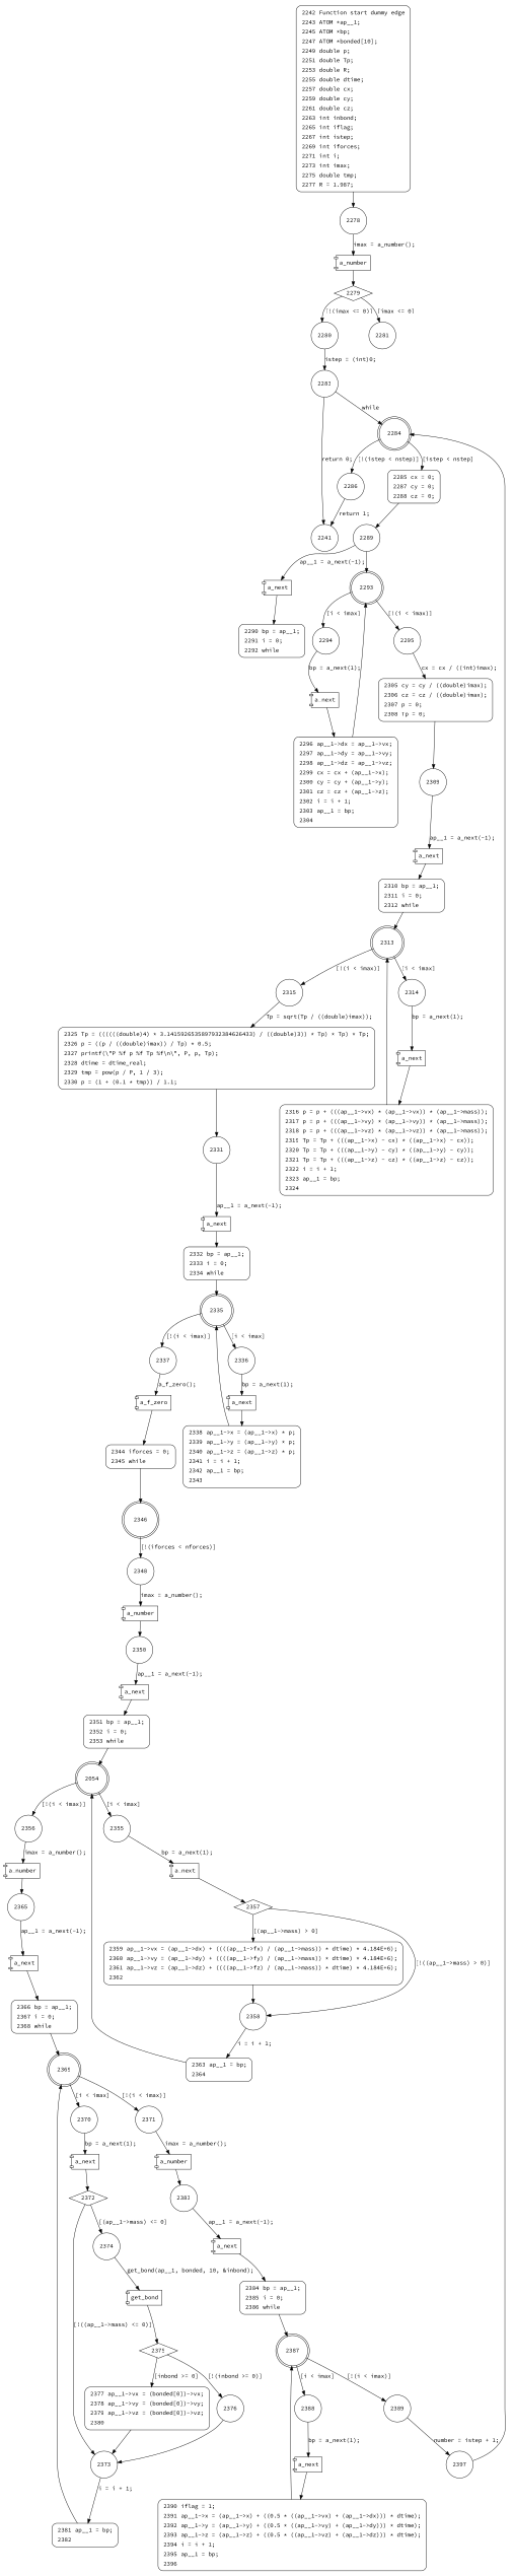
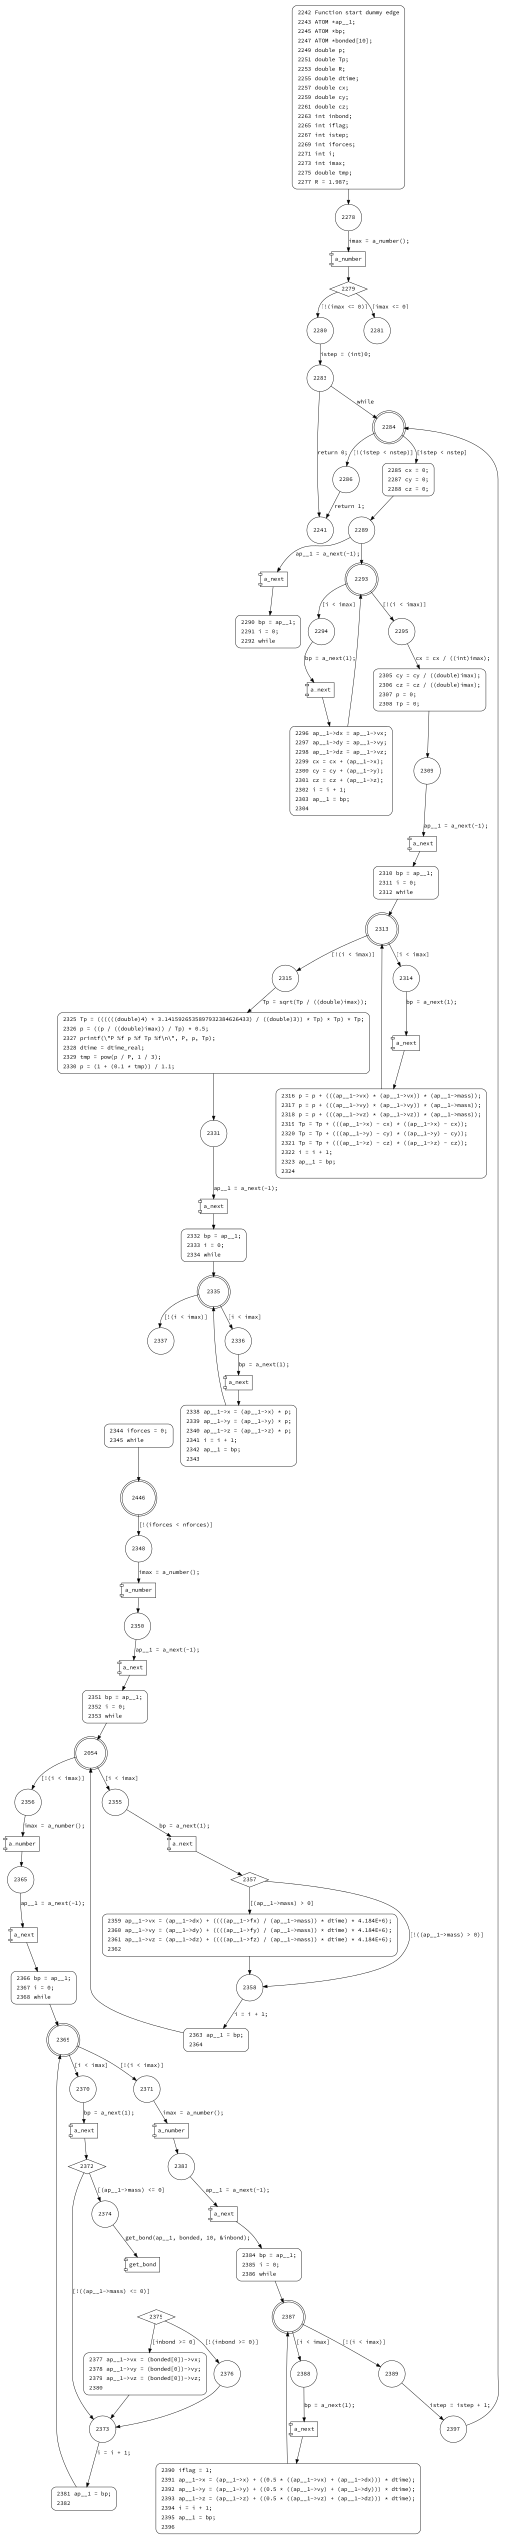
  digraph {
    fontname="Source Code Pro"
    node [fontname="Source Code Pro" shape=circle]
    edge [fontname="Source Code Pro"]
    n1 [label=a_number shape=component]
    2278
    2279 [shape=diamond]
    2280
    2281
    2283
    2241
    2284 [shape=doublecircle]
    2286
    n10 [fillcolor=white label=<<table border="0" cellborder="0" cellpadding="3" bgcolor="white"><tr><td align="right">2285</td><td align="left">cx = 0;</td></tr><tr><td align="right">2287</td><td align="left">cy = 0;</td></tr><tr><td align="right">2288</td><td align="left">cz = 0;</td></tr></table>> penwidth=1 shape=Mrecord style="filled,bold"]
    2289
    n12 [label=a_next shape=component]
    2293 [shape=doublecircle]
    n14 [fillcolor=white label=<<table border="0" cellborder="0" cellpadding="3" bgcolor="white"><tr><td align="right">2290</td><td align="left">bp = ap__1;</td></tr><tr><td align="right">2291</td><td align="left">i = 0;</td></tr><tr><td align="right">2292</td><td align="left">while</td></tr></table>> penwidth=1 shape=Mrecord style="filled,bold"]
    2295
    2294
    n17 [fillcolor=white label=<<table border="0" cellborder="0" cellpadding="3" bgcolor="white"><tr><td align="right">2305</td><td align="left">cy = cy / ((double)imax);</td></tr><tr><td align="right">2306</td><td align="left">cz = cz / ((double)imax);</td></tr><tr><td align="right">2307</td><td align="left">p = 0;</td></tr><tr><td align="right">2308</td><td align="left">Tp = 0;</td></tr></table>> penwidth=1 shape=Mrecord style="filled,bold"]
    n18 [label=a_next shape=component]
    2309
    n20 [fillcolor=white label=<<table border="0" cellborder="0" cellpadding="3" bgcolor="white"><tr><td align="right">2296</td><td align="left">ap__1-&gt;dx = ap__1-&gt;vx;</td></tr><tr><td align="right">2297</td><td align="left">ap__1-&gt;dy = ap__1-&gt;vy;</td></tr><tr><td align="right">2298</td><td align="left">ap__1-&gt;dz = ap__1-&gt;vz;</td></tr><tr><td align="right">2299</td><td align="left">cx = cx + (ap__1-&gt;x);</td></tr><tr><td align="right">2300</td><td align="left">cy = cy + (ap__1-&gt;y);</td></tr><tr><td align="right">2301</td><td align="left">cz = cz + (ap__1-&gt;z);</td></tr><tr><td align="right">2302</td><td align="left">i = i + 1;</td></tr><tr><td align="right">2303</td><td align="left">ap__1 = bp;</td></tr><tr><td align="right">2304</td><td align="left"></td></tr></table>> penwidth=1 shape=Mrecord style="filled,bold"]
    n21 [label=a_next shape=component]
    n22 [fillcolor=white label=<<table border="0" cellborder="0" cellpadding="3" bgcolor="white"><tr><td align="right">2310</td><td align="left">bp = ap__1;</td></tr><tr><td align="right">2311</td><td align="left">i = 0;</td></tr><tr><td align="right">2312</td><td align="left">while</td></tr></table>> penwidth=1 shape=Mrecord style="filled,bold"]
    2313 [shape=doublecircle]
    2315
    2314
    n26 [fillcolor=white label=<<table border="0" cellborder="0" cellpadding="3" bgcolor="white"><tr><td align="right">2325</td><td align="left">Tp = ((((((double)4) * 3.1415926535897932384626433) / ((double)3)) * Tp) * Tp) * Tp;</td></tr><tr><td align="right">2326</td><td align="left">p = ((p / ((double)imax)) / Tp) * 0.5;</td></tr><tr><td align="right">2327</td><td align="left">printf(\"P %f p %f Tp %f\n\", P, p, Tp);</td></tr><tr><td align="right">2328</td><td align="left">dtime = dtime_real;</td></tr><tr><td align="right">2329</td><td align="left">tmp = pow(p / P, 1 / 3);</td></tr><tr><td align="right">2330</td><td align="left">p = (1 + (0.1 * tmp)) / 1.1;</td></tr></table>> penwidth=1 shape=Mrecord style="filled,bold"]
    n27 [label=a_next shape=component]
    2331
    n29 [fillcolor=white label=<<table border="0" cellborder="0" cellpadding="3" bgcolor="white"><tr><td align="right">2316</td><td align="left">p = p + (((ap__1-&gt;vx) * (ap__1-&gt;vx)) * (ap__1-&gt;mass));</td></tr><tr><td align="right">2317</td><td align="left">p = p + (((ap__1-&gt;vy) * (ap__1-&gt;vy)) * (ap__1-&gt;mass));</td></tr><tr><td align="right">2318</td><td align="left">p = p + (((ap__1-&gt;vz) * (ap__1-&gt;vz)) * (ap__1-&gt;mass));</td></tr><tr><td align="right">2319</td><td align="left">Tp = Tp + (((ap__1-&gt;x) - cx) * ((ap__1-&gt;x) - cx));</td></tr><tr><td align="right">2320</td><td align="left">Tp = Tp + (((ap__1-&gt;y) - cy) * ((ap__1-&gt;y) - cy));</td></tr><tr><td align="right">2321</td><td align="left">Tp = Tp + (((ap__1-&gt;z) - cz) * ((ap__1-&gt;z) - cz));</td></tr><tr><td align="right">2322</td><td align="left">i = i + 1;</td></tr><tr><td align="right">2323</td><td align="left">ap__1 = bp;</td></tr><tr><td align="right">2324</td><td align="left"></td></tr></table>> penwidth=1 shape=Mrecord style="filled,bold"]
    n30 [label=a_next shape=component]
    n31 [fillcolor=white label=<<table border="0" cellborder="0" cellpadding="3" bgcolor="white"><tr><td align="right">2332</td><td align="left">bp = ap__1;</td></tr><tr><td align="right">2333</td><td align="left">i = 0;</td></tr><tr><td align="right">2334</td><td align="left">while</td></tr></table>> penwidth=1 shape=Mrecord style="filled,bold"]
    2335 [shape=doublecircle]
    2337
    2336
-   n35 [label=a_f_zero shape=component]
    n36 [label=a_next shape=component]
    n37 [fillcolor=white label=<<table border="0" cellborder="0" cellpadding="3" bgcolor="white"><tr><td align="right">2344</td><td align="left">iforces = 0;</td></tr><tr><td align="right">2345</td><td align="left">while</td></tr></table>> penwidth=1 shape=Mrecord style="filled,bold"]
    n38 [fillcolor=white label=<<table border="0" cellborder="0" cellpadding="3" bgcolor="white"><tr><td align="right">2338</td><td align="left">ap__1-&gt;x = (ap__1-&gt;x) * p;</td></tr><tr><td align="right">2339</td><td align="left">ap__1-&gt;y = (ap__1-&gt;y) * p;</td></tr><tr><td align="right">2340</td><td align="left">ap__1-&gt;z = (ap__1-&gt;z) * p;</td></tr><tr><td align="right">2341</td><td align="left">i = i + 1;</td></tr><tr><td align="right">2342</td><td align="left">ap__1 = bp;</td></tr><tr><td align="right">2343</td><td align="left"></td></tr></table>> penwidth=1 shape=Mrecord style="filled,bold"]
-   2346 [shape=doublecircle]
+   2346 [shape=doublecircle label=2446]
    2348
    n41 [label=a_number shape=component]
    2350
    n43 [label=a_next shape=component]
    n44 [fillcolor=white label=<<table border="0" cellborder="0" cellpadding="3" bgcolor="white"><tr><td align="right">2351</td><td align="left">bp = ap__1;</td></tr><tr><td align="right">2352</td><td align="left">i = 0;</td></tr><tr><td align="right">2353</td><td align="left">while</td></tr></table>> penwidth=1 shape=Mrecord style="filled,bold"]
    n45 [label=2054 shape=doublecircle]
    2356
    2355
    n48 [label=a_number shape=component]
    n49 [label=a_next shape=component]
    2365
    2357 [shape=diamond]
    2358
    n53 [fillcolor=white label=<<table border="0" cellborder="0" cellpadding="3" bgcolor="white"><tr><td align="right">2359</td><td align="left">ap__1-&gt;vx = (ap__1-&gt;dx) + ((((ap__1-&gt;fx) / (ap__1-&gt;mass)) * dtime) * 4.184E+6);</td></tr><tr><td align="right">2360</td><td align="left">ap__1-&gt;vy = (ap__1-&gt;dy) + ((((ap__1-&gt;fy) / (ap__1-&gt;mass)) * dtime) * 4.184E+6);</td></tr><tr><td align="right">2361</td><td align="left">ap__1-&gt;vz = (ap__1-&gt;dz) + ((((ap__1-&gt;fz) / (ap__1-&gt;mass)) * dtime) * 4.184E+6);</td></tr><tr><td align="right">2362</td><td align="left"></td></tr></table>> penwidth=1 shape=Mrecord style="filled,bold"]
    n54 [fillcolor=white label=<<table border="0" cellborder="0" cellpadding="3" bgcolor="white"><tr><td align="right">2363</td><td align="left">ap__1 = bp;</td></tr><tr><td align="right">2364</td><td align="left"></td></tr></table>> penwidth=1 shape=Mrecord style="filled,bold"]
    n55 [label=a_next shape=component]
    n56 [fillcolor=white label=<<table border="0" cellborder="0" cellpadding="3" bgcolor="white"><tr><td align="right">2366</td><td align="left">bp = ap__1;</td></tr><tr><td align="right">2367</td><td align="left">i = 0;</td></tr><tr><td align="right">2368</td><td align="left">while</td></tr></table>> penwidth=1 shape=Mrecord style="filled,bold"]
    2369 [shape=doublecircle]
    2371
    2370
    n60 [label=a_number shape=component]
    n61 [label=a_next shape=component]
    2383
    2372 [shape=diamond]
    2373
    2374
    n66 [fillcolor=white label=<<table border="0" cellborder="0" cellpadding="3" bgcolor="white"><tr><td align="right">2381</td><td align="left">ap__1 = bp;</td></tr><tr><td align="right">2382</td><td align="left"></td></tr></table>> penwidth=1 shape=Mrecord style="filled,bold"]
    n67 [label=get_bond shape=component]
    2375 [shape=diamond]
    2376
    n70 [fillcolor=white label=<<table border="0" cellborder="0" cellpadding="3" bgcolor="white"><tr><td align="right">2377</td><td align="left">ap__1-&gt;vx = (bonded[0])-&gt;vx;</td></tr><tr><td align="right">2378</td><td align="left">ap__1-&gt;vy = (bonded[0])-&gt;vy;</td></tr><tr><td align="right">2379</td><td align="left">ap__1-&gt;vz = (bonded[0])-&gt;vz;</td></tr><tr><td align="right">2380</td><td align="left"></td></tr></table>> penwidth=1 shape=Mrecord style="filled,bold"]
    n71 [label=a_next shape=component]
    n72 [fillcolor=white label=<<table border="0" cellborder="0" cellpadding="3" bgcolor="white"><tr><td align="right">2384</td><td align="left">bp = ap__1;</td></tr><tr><td align="right">2385</td><td align="left">i = 0;</td></tr><tr><td align="right">2386</td><td align="left">while</td></tr></table>> penwidth=1 shape=Mrecord style="filled,bold"]
    2387 [shape=doublecircle]
    2389
    2388
    2397
    n77 [label=a_next shape=component]
    n78 [fillcolor=white label=<<table border="0" cellborder="0" cellpadding="3" bgcolor="white"><tr><td align="right">2390</td><td align="left">iflag = 1;</td></tr><tr><td align="right">2391</td><td align="left">ap__1-&gt;x = (ap__1-&gt;x) + ((0.5 * ((ap__1-&gt;vx) + (ap__1-&gt;dx))) * dtime);</td></tr><tr><td align="right">2392</td><td align="left">ap__1-&gt;y = (ap__1-&gt;y) + ((0.5 * ((ap__1-&gt;vy) + (ap__1-&gt;dy))) * dtime);</td></tr><tr><td align="right">2393</td><td align="left">ap__1-&gt;z = (ap__1-&gt;z) + ((0.5 * ((ap__1-&gt;vz) + (ap__1-&gt;dz))) * dtime);</td></tr><tr><td align="right">2394</td><td align="left">i = i + 1;</td></tr><tr><td align="right">2395</td><td align="left">ap__1 = bp;</td></tr><tr><td align="right">2396</td><td align="left"></td></tr></table>> penwidth=1 shape=Mrecord style="filled,bold"]
    n79 [fillcolor=white label=<<table border="0" cellborder="0" cellpadding="3" bgcolor="white"><tr><td align="right">2242</td><td align="left">Function start dummy edge</td></tr><tr><td align="right">2243</td><td align="left">ATOM *ap__1;</td></tr><tr><td align="right">2245</td><td align="left">ATOM *bp;</td></tr><tr><td align="right">2247</td><td align="left">ATOM *bonded[10];</td></tr><tr><td align="right">2249</td><td align="left">double p;</td></tr><tr><td align="right">2251</td><td align="left">double Tp;</td></tr><tr><td align="right">2253</td><td align="left">double R;</td></tr><tr><td align="right">2255</td><td align="left">double dtime;</td></tr><tr><td align="right">2257</td><td align="left">double cx;</td></tr><tr><td align="right">2259</td><td align="left">double cy;</td></tr><tr><td align="right">2261</td><td align="left">double cz;</td></tr><tr><td align="right">2263</td><td align="left">int inbond;</td></tr><tr><td align="right">2265</td><td align="left">int iflag;</td></tr><tr><td align="right">2267</td><td align="left">int istep;</td></tr><tr><td align="right">2269</td><td align="left">int iforces;</td></tr><tr><td align="right">2271</td><td align="left">int i;</td></tr><tr><td align="right">2273</td><td align="left">int imax;</td></tr><tr><td align="right">2275</td><td align="left">double tmp;</td></tr><tr><td align="right">2277</td><td align="left">R = 1.987;</td></tr></table>> penwidth=1 shape=Mrecord style="filled,bold"]
    n1 -> 2279
    2278 -> n1 [label="imax = a_number();"]
    2279 -> 2280 [label="[!(imax <= 0)]"]
    2279 -> 2281 [label="[imax <= 0]"]
    2280 -> 2283 [label="istep = (int)0;"]
    2283 -> 2241 [label="return 0;"]
    2283 -> 2284 [label=while]
    2284 -> 2286 [label="[!(istep < nstep)]"]
    2284 -> n10 [label="[istep < nstep]"]
    2286 -> 2241 [label="return 1;"]
    n10 -> 2289
    2289 -> n12 [label="ap__1 = a_next(-1);"]
    2289 -> 2293
    n12 -> n14
    2293 -> 2295 [label="[!(i < imax)]"]
    2293 -> 2294 [label="[i < imax]"]
    2295 -> n17 [label="cx = cx / ((int)imax);"]
    2294 -> n18 [label="bp = a_next(1);"]
    n17 -> 2309
    n18 -> n20
    2309 -> n21 [label="ap__1 = a_next(-1);"]
    n20 -> 2293
    n21 -> n22
    n22 -> 2313
    2313 -> 2315 [label="[!(i < imax)]"]
    2313 -> 2314 [label="[i < imax]"]
    2315 -> n26 [label="Tp = sqrt(Tp / ((double)imax));"]
    2314 -> n27 [label="bp = a_next(1);"]
    n26 -> 2331
    n27 -> n29
    2331 -> n30 [label="ap__1 = a_next(-1);"]
    n29 -> 2313
    n30 -> n31
    n31 -> 2335
    2335 -> 2337 [label="[!(i < imax)]"]
    2335 -> 2336 [label="[i < imax]"]
-   2337 -> n35 [label="a_f_zero();"]
    2336 -> n36 [label="bp = a_next(1);"]
-   n35 -> n37
    n36 -> n38
    n37 -> 2346
    n38 -> 2335
    2346 -> 2348 [label="[!(iforces < nforces)]"]
    2348 -> n41 [label="imax = a_number();"]
    n41 -> 2350
    2350 -> n43 [label="ap__1 = a_next(-1);"]
    n43 -> n44
    n44 -> n45
    n45 -> 2356 [label="[!(i < imax)]"]
    n45 -> 2355 [label="[i < imax]"]
    2356 -> n48 [label="imax = a_number();"]
    2355 -> n49 [label="bp = a_next(1);"]
    n48 -> 2365
    n49 -> 2357
    2365 -> n55 [label="ap__1 = a_next(-1);"]
    2357 -> 2358 [label="[!((ap__1->mass) > 0)]"]
    2357 -> n53 [label="[(ap__1->mass) > 0]"]
    2358 -> n54 [label="i = i + 1;"]
    n53 -> 2358
    n54 -> n45
    n55 -> n56
    n56 -> 2369
    2369 -> 2371 [label="[!(i < imax)]"]
    2369 -> 2370 [label="[i < imax]"]
    2371 -> n60 [label="imax = a_number();"]
    2370 -> n61 [label="bp = a_next(1);"]
    n60 -> 2383
    n61 -> 2372
    2383 -> n71 [label="ap__1 = a_next(-1);"]
    2372 -> 2373 [label="[!((ap__1->mass) <= 0)]"]
    2372 -> 2374 [label="[(ap__1->mass) <= 0]"]
    2373 -> n66 [label="i = i + 1;"]
    2374 -> n67 [label="get_bond(ap__1, bonded, 10, &inbond);"]
    n66 -> 2369
-   n67 -> 2375
    2375 -> 2376 [label="[!(inbond >= 0)]"]
    2375 -> n70 [label="[inbond >= 0]"]
    2376 -> 2373
    n70 -> 2373
    n71 -> n72
    n72 -> 2387
    2387 -> 2389 [label="[!(i < imax)]"]
    2387 -> 2388 [label="[i < imax]"]
-   2389 -> 2397 [label="number = istep + 1;"]
+   2389 -> 2397 [label="istep = istep + 1;"]
    2388 -> n77 [label="bp = a_next(1);"]
    2397 -> 2284
    n77 -> n78
    n78 -> 2387
    n79 -> 2278
  }
